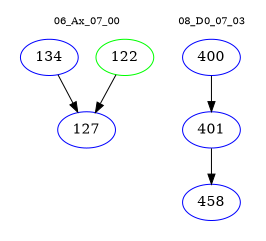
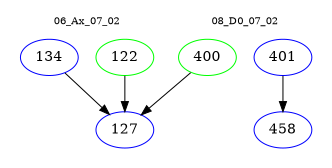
  digraph {
    node [color=blue]
    edge [color=black]
    n1 [color=green label=122]
    n2 [label=127]
    n3 [label=134]
-   n4 [label=400]
+   n4 [color=green label=400]
    n5 [label=401]
    n6 [label=458]
    subgraph cluster_1 {
      color=white
      fontsize=10
-     label="06_Ax_07_00"
+     label="06_Ax_07_02"
      n1
      n2
      n3
    }
    subgraph cluster_2 {
      color=white
      fontsize=10
-     label="08_D0_07_03"
+     label="08_D0_07_02"
      n4
      n5
      n6
    }
    n1 -> n2
    n3 -> n2
-   n4 -> n5
+   n4 -> n2
    n5 -> n6
  }
